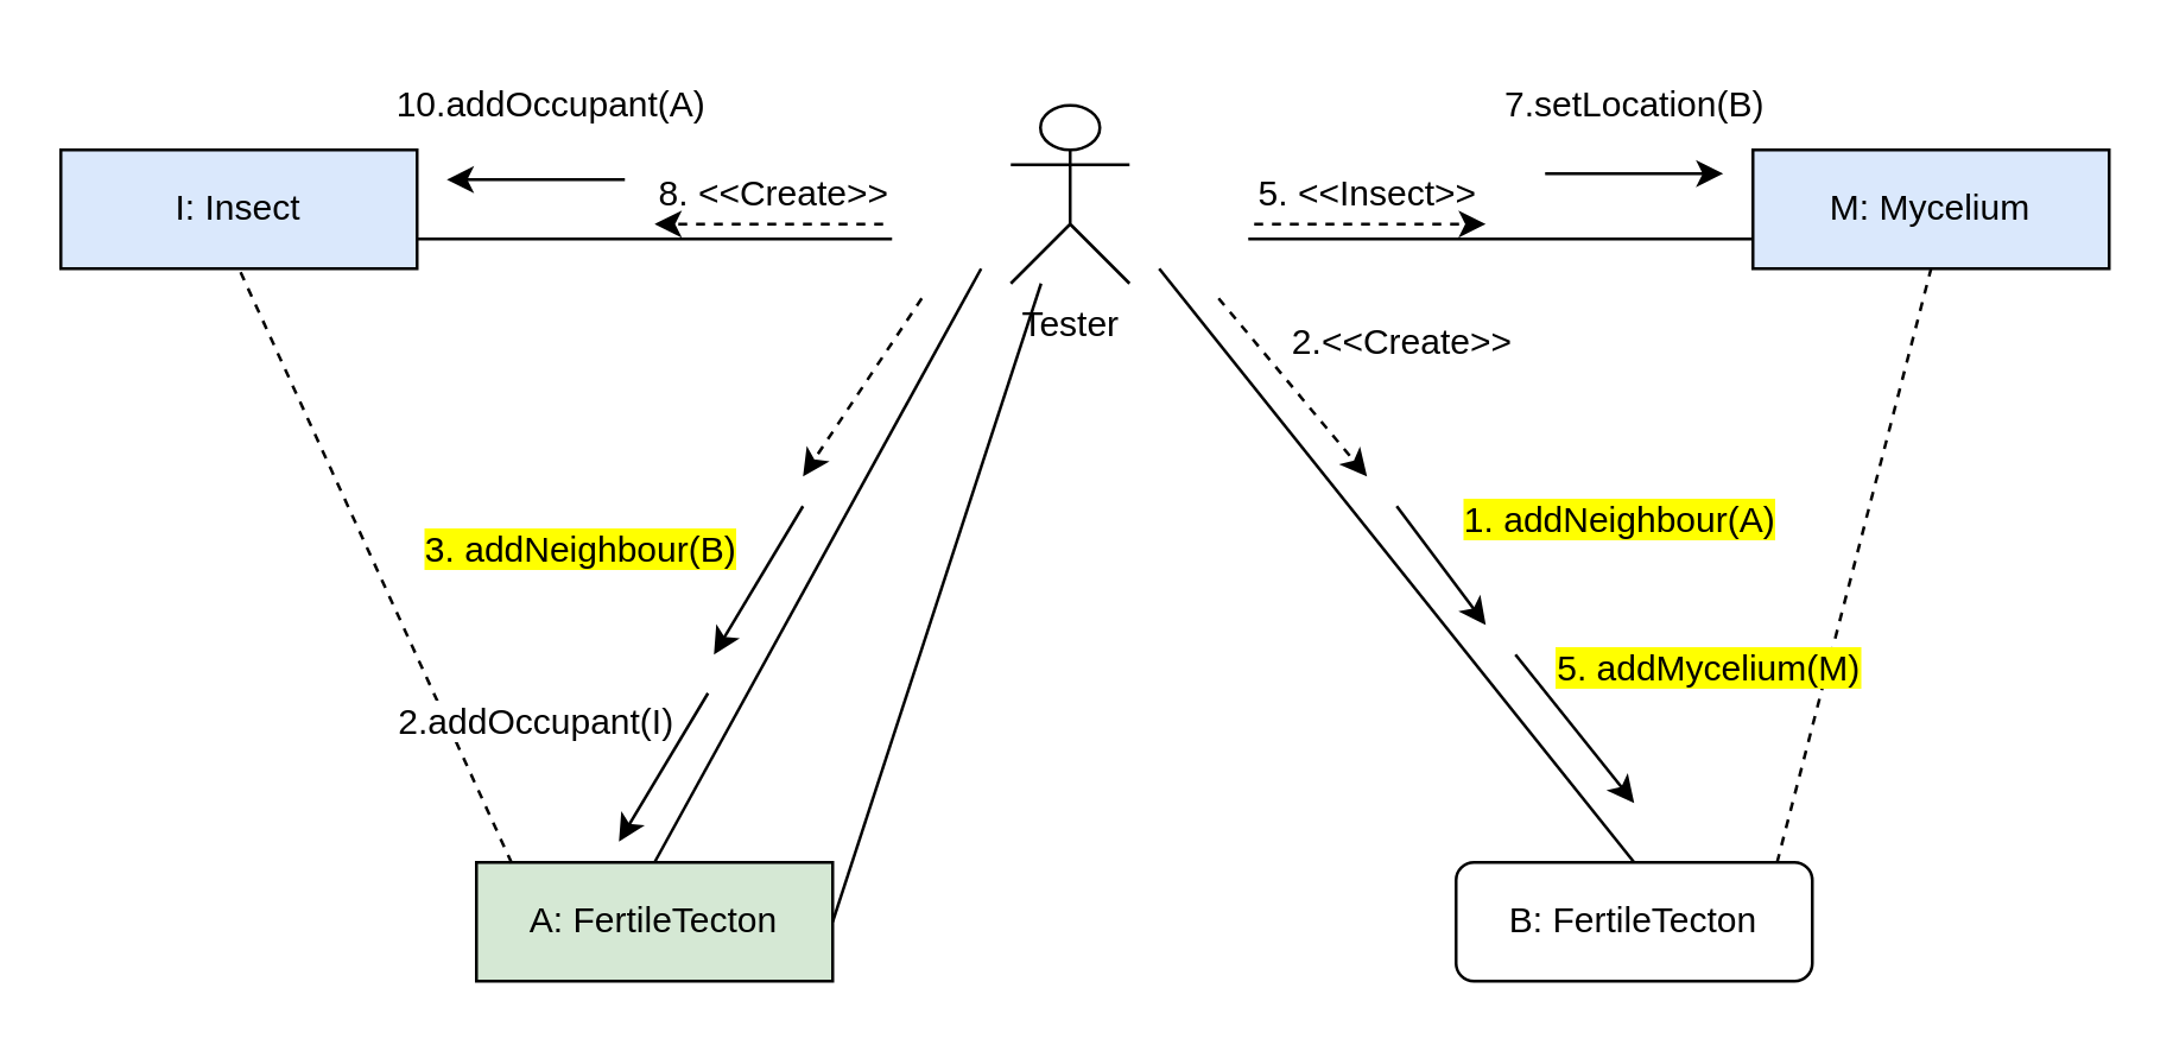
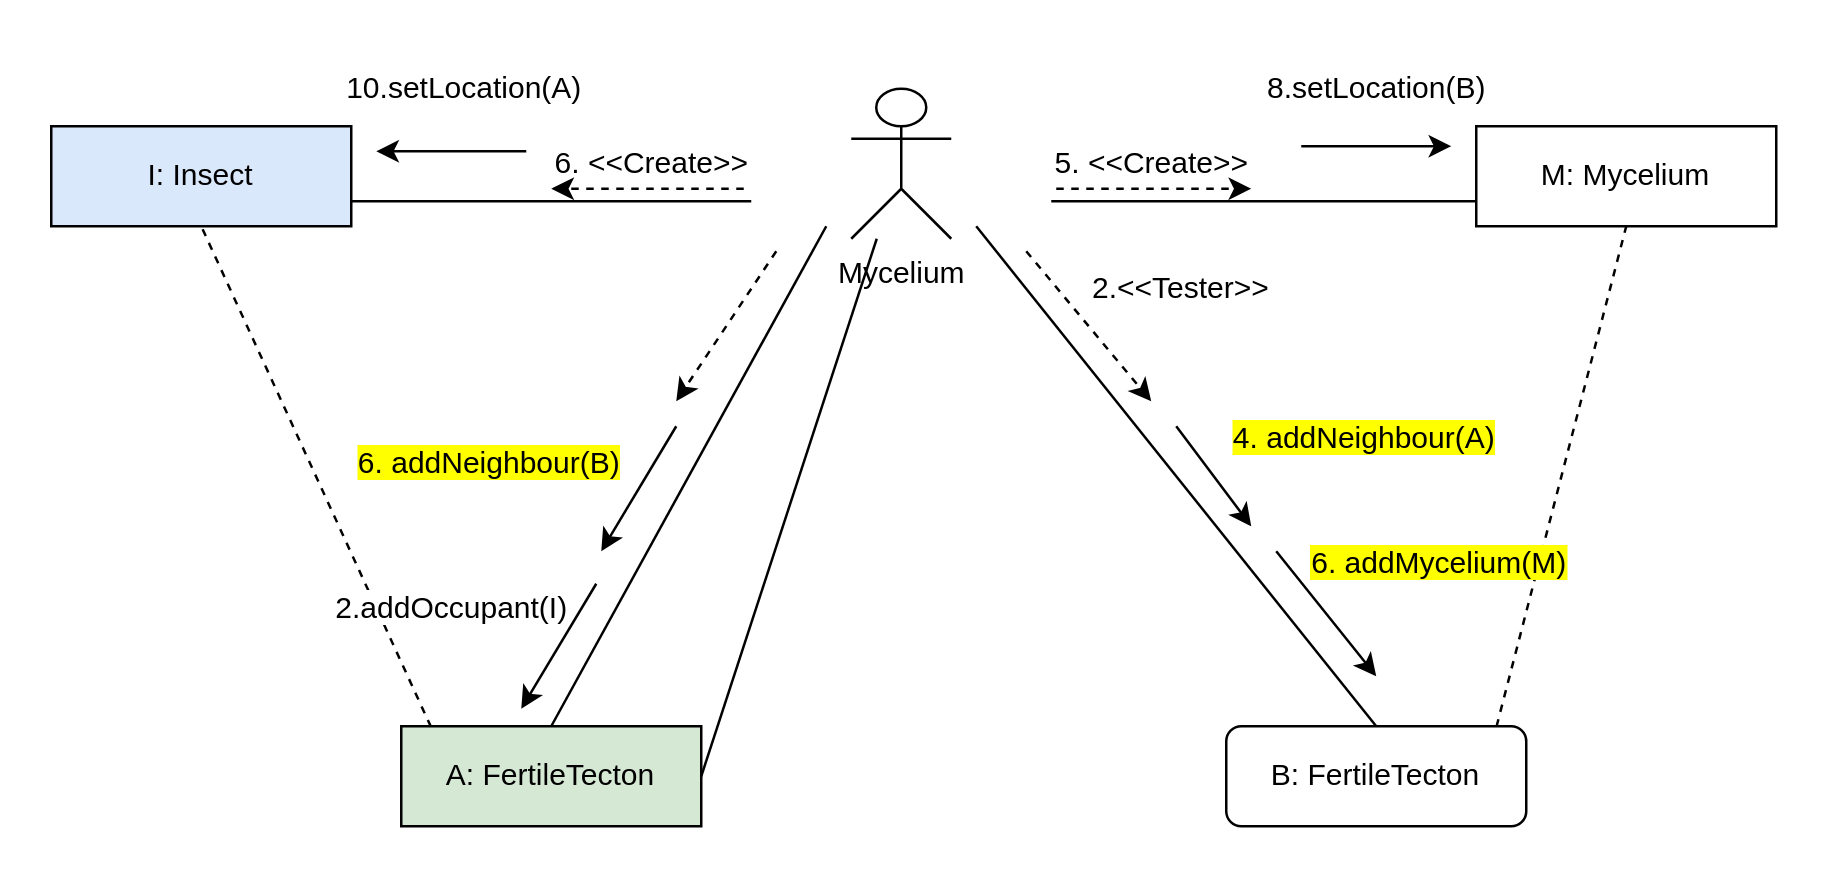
  <mxCell id="0" />
  <mxCell id="1" parent="0" />
  <mxCell id="2" value="A: FertileTecton" style="html=1;whiteSpace=wrap;fillColor=#d5e8d4;" parent="1" vertex="1"><mxGeometry x="160" y="290" width="120" height="40" as="geometry" /></mxCell>
  <mxCell id="3" value="B: Fertile&lt;span style=&quot;background-color: transparent; color: light-dark(rgb(0, 0, 0), rgb(255, 255, 255));&quot;&gt;Tecton&lt;/span&gt;" style="html=1;whiteSpace=wrap;rounded=1;" parent="1" vertex="1"><mxGeometry x="490" y="290" width="120" height="40" as="geometry" /></mxCell>
- <mxCell id="4" value="M: Mycelium" style="html=1;whiteSpace=wrap;fillColor=#dae8fc;" parent="1" vertex="1"><mxGeometry x="590" y="50" width="120" height="40" as="geometry" /></mxCell>
+ <mxCell id="4" value="M: Mycelium" style="html=1;whiteSpace=wrap;" parent="1" vertex="1"><mxGeometry x="590" y="50" width="120" height="40" as="geometry" /></mxCell>
  <mxCell id="5" value="" style="endArrow=none;html=1;rounded=0;exitX=0.5;exitY=0;exitDx=0;exitDy=0;entryX=0.25;entryY=1;entryDx=0;entryDy=0;" parent="1" source="2" edge="1"><mxGeometry width="50" height="50" relative="1" as="geometry"><mxPoint x="300" y="140" as="sourcePoint" /><mxPoint x="330" y="90" as="targetPoint" /></mxGeometry></mxCell>
  <mxCell id="6" value="" style="endArrow=none;html=1;rounded=0;entryX=0.75;entryY=1;entryDx=0;entryDy=0;exitX=0.5;exitY=0;exitDx=0;exitDy=0;" parent="1" source="3" edge="1"><mxGeometry width="50" height="50" relative="1" as="geometry"><mxPoint x="320" y="140" as="sourcePoint" /><mxPoint x="390" y="90" as="targetPoint" /></mxGeometry></mxCell>
  <mxCell id="7" value="" style="endArrow=none;html=1;rounded=0;entryX=1;entryY=0.75;entryDx=0;entryDy=0;exitX=0;exitY=0.75;exitDx=0;exitDy=0;" parent="1" source="4" edge="1"><mxGeometry width="50" height="50" relative="1" as="geometry"><mxPoint x="360" y="140" as="sourcePoint" /><mxPoint x="420" y="80" as="targetPoint" /></mxGeometry></mxCell>
  <mxCell id="8" value="" style="endArrow=classic;html=1;rounded=0;dashed=1;" parent="1" edge="1"><mxGeometry width="50" height="50" relative="1" as="geometry"><mxPoint x="310" y="100" as="sourcePoint" /><mxPoint x="270" y="160" as="targetPoint" /></mxGeometry></mxCell>
  <mxCell id="9" value="" style="endArrow=classic;html=1;rounded=0;" parent="1" edge="1"><mxGeometry width="50" height="50" relative="1" as="geometry"><mxPoint x="270" y="170" as="sourcePoint" /><mxPoint x="240" y="220" as="targetPoint" /></mxGeometry></mxCell>
  <mxCell id="10" value="" style="endArrow=none;html=1;rounded=0;exitX=1;exitY=0.5;exitDx=0;exitDy=0;" parent="1" source="2" target="32" edge="1"><mxGeometry width="50" height="50" relative="1" as="geometry"><mxPoint x="340" y="240" as="sourcePoint" /><mxPoint x="390" y="190" as="targetPoint" /></mxGeometry></mxCell>
- <mxCell id="11" value="&lt;span style=&quot;background-color: light-dark(rgb(255, 255, 0), rgb(31, 31, 0));&quot;&gt;3. addNeighbour(B)&lt;/span&gt;" style="text;html=1;align=center;verticalAlign=middle;resizable=0;points=[];autosize=1;strokeColor=none;fillColor=none;" parent="1" vertex="1"><mxGeometry x="130" y="170" width="130" height="30" as="geometry" /></mxCell>
+ <mxCell id="11" value="&lt;span style=&quot;background-color: light-dark(rgb(255, 255, 0), rgb(31, 31, 0));&quot;&gt;6. addNeighbour(B)&lt;/span&gt;" style="text;html=1;align=center;verticalAlign=middle;resizable=0;points=[];autosize=1;strokeColor=none;fillColor=none;" parent="1" vertex="1"><mxGeometry x="130" y="170" width="130" height="30" as="geometry" /></mxCell>
  <mxCell id="12" value="" style="endArrow=classic;html=1;rounded=0;dashed=1;" parent="1" edge="1"><mxGeometry width="50" height="50" relative="1" as="geometry"><mxPoint x="410" y="100" as="sourcePoint" /><mxPoint x="460" y="160" as="targetPoint" /></mxGeometry></mxCell>
  <mxCell id="13" value="" style="endArrow=classic;html=1;rounded=0;" parent="1" edge="1"><mxGeometry width="50" height="50" relative="1" as="geometry"><mxPoint x="470" y="170" as="sourcePoint" /><mxPoint x="500" y="210" as="targetPoint" /></mxGeometry></mxCell>
- <mxCell id="14" value="&amp;nbsp;2.&amp;lt;&amp;lt;Create&amp;gt;&amp;gt;" style="text;html=1;align=center;verticalAlign=middle;resizable=0;points=[];autosize=1;strokeColor=none;fillColor=none;" parent="1" vertex="1"><mxGeometry x="420" y="100" width="100" height="30" as="geometry" /></mxCell>
- <mxCell id="15" value="&lt;span style=&quot;background-color: light-dark(rgb(255, 255, 0), rgb(237, 237, 237));&quot;&gt;1. addNeighbour(A)&lt;/span&gt;" style="text;html=1;align=center;verticalAlign=middle;resizable=0;points=[];autosize=1;strokeColor=none;fillColor=none;" parent="1" vertex="1"><mxGeometry x="480" y="160" width="130" height="30" as="geometry" /></mxCell>
+ <mxCell id="14" value="&amp;nbsp;2.&amp;lt;&amp;lt;Tester&amp;gt;&amp;gt;" style="text;html=1;align=center;verticalAlign=middle;resizable=0;points=[];autosize=1;strokeColor=none;fillColor=none;" parent="1" vertex="1"><mxGeometry x="420" y="100" width="100" height="30" as="geometry" /></mxCell>
+ <mxCell id="15" value="&lt;span style=&quot;background-color: light-dark(rgb(255, 255, 0), rgb(237, 237, 237));&quot;&gt;4. addNeighbour(A)&lt;/span&gt;" style="text;html=1;align=center;verticalAlign=middle;resizable=0;points=[];autosize=1;strokeColor=none;fillColor=none;" parent="1" vertex="1"><mxGeometry x="480" y="160" width="130" height="30" as="geometry" /></mxCell>
  <mxCell id="16" value="" style="endArrow=classic;html=1;rounded=0;dashed=1;" parent="1" edge="1"><mxGeometry width="50" height="50" relative="1" as="geometry"><mxPoint x="422" y="75" as="sourcePoint" /><mxPoint x="500" y="75" as="targetPoint" /></mxGeometry></mxCell>
- <mxCell id="17" value="5. &amp;lt;&amp;lt;Insect&amp;gt;&amp;gt;" style="text;html=1;align=center;verticalAlign=middle;resizable=0;points=[];autosize=1;strokeColor=none;fillColor=none;" parent="1" vertex="1"><mxGeometry x="410" y="50" width="100" height="30" as="geometry" /></mxCell>
+ <mxCell id="17" value="5. &amp;lt;&amp;lt;Create&amp;gt;&amp;gt;" style="text;html=1;align=center;verticalAlign=middle;resizable=0;points=[];autosize=1;strokeColor=none;fillColor=none;" parent="1" vertex="1"><mxGeometry x="410" y="50" width="100" height="30" as="geometry" /></mxCell>
  <mxCell id="18" value="" style="endArrow=none;html=1;rounded=0;exitX=0.901;exitY=0.002;exitDx=0;exitDy=0;entryX=0.5;entryY=1;entryDx=0;entryDy=0;exitPerimeter=0;dashed=1;" parent="1" source="3" target="4" edge="1"><mxGeometry width="50" height="50" relative="1" as="geometry"><mxPoint x="510" y="190" as="sourcePoint" /><mxPoint x="560" y="140" as="targetPoint" /></mxGeometry></mxCell>
  <mxCell id="19" value="" style="endArrow=classic;html=1;rounded=0;" parent="1" edge="1"><mxGeometry width="50" height="50" relative="1" as="geometry"><mxPoint x="510" y="220" as="sourcePoint" /><mxPoint x="550" y="270" as="targetPoint" /></mxGeometry></mxCell>
- <mxCell id="20" value="&lt;span style=&quot;background-color: light-dark(rgb(255, 255, 0), rgb(237, 237, 237));&quot;&gt;5. addMycelium(M)&lt;/span&gt;" style="text;html=1;align=center;verticalAlign=middle;resizable=0;points=[];autosize=1;strokeColor=none;fillColor=none;" parent="1" vertex="1"><mxGeometry x="510" y="210" width="130" height="30" as="geometry" /></mxCell>
+ <mxCell id="20" value="&lt;span style=&quot;background-color: light-dark(rgb(255, 255, 0), rgb(237, 237, 237));&quot;&gt;6. addMycelium(M)&lt;/span&gt;" style="text;html=1;align=center;verticalAlign=middle;resizable=0;points=[];autosize=1;strokeColor=none;fillColor=none;" parent="1" vertex="1"><mxGeometry x="510" y="210" width="130" height="30" as="geometry" /></mxCell>
  <mxCell id="21" value="I: Insect" style="html=1;whiteSpace=wrap;fillColor=#dae8fc;" parent="1" vertex="1"><mxGeometry x="20" y="50" width="120" height="40" as="geometry" /></mxCell>
  <mxCell id="22" value="" style="endArrow=none;html=1;rounded=0;entryX=0;entryY=0.75;entryDx=0;entryDy=0;exitX=1;exitY=0.75;exitDx=0;exitDy=0;" parent="1" source="21" edge="1"><mxGeometry width="50" height="50" relative="1" as="geometry"><mxPoint x="240" y="130" as="sourcePoint" /><mxPoint x="300" y="80" as="targetPoint" /></mxGeometry></mxCell>
- <mxCell id="23" value="8. &amp;lt;&amp;lt;Create&amp;gt;&amp;gt;" style="text;html=1;align=center;verticalAlign=middle;resizable=0;points=[];autosize=1;strokeColor=none;fillColor=none;" parent="1" vertex="1"><mxGeometry x="210" y="50" width="100" height="30" as="geometry" /></mxCell>
+ <mxCell id="23" value="6. &amp;lt;&amp;lt;Create&amp;gt;&amp;gt;" style="text;html=1;align=center;verticalAlign=middle;resizable=0;points=[];autosize=1;strokeColor=none;fillColor=none;" parent="1" vertex="1"><mxGeometry x="210" y="50" width="100" height="30" as="geometry" /></mxCell>
  <mxCell id="24" value="" style="endArrow=classic;html=1;rounded=0;dashed=1;entryX=0.1;entryY=0.833;entryDx=0;entryDy=0;entryPerimeter=0;" parent="1" target="23" edge="1"><mxGeometry width="50" height="50" relative="1" as="geometry"><mxPoint x="297" y="75" as="sourcePoint" /><mxPoint x="240" y="75" as="targetPoint" /></mxGeometry></mxCell>
  <mxCell id="25" value="" style="endArrow=none;html=1;rounded=0;entryX=0.5;entryY=1;entryDx=0;entryDy=0;exitX=0.099;exitY=0.006;exitDx=0;exitDy=0;exitPerimeter=0;dashed=1;" parent="1" source="2" target="21" edge="1"><mxGeometry width="50" height="50" relative="1" as="geometry"><mxPoint x="20" y="140" as="sourcePoint" /><mxPoint x="70" y="90" as="targetPoint" /></mxGeometry></mxCell>
  <mxCell id="26" value="" style="endArrow=classic;html=1;rounded=0;" parent="1" edge="1"><mxGeometry width="50" height="50" relative="1" as="geometry"><mxPoint x="238" y="233" as="sourcePoint" /><mxPoint x="208" y="283" as="targetPoint" /></mxGeometry></mxCell>
  <mxCell id="27" value="&lt;span style=&quot;background-color: light-dark(#ffffff, var(--ge-dark-color, #121212));&quot;&gt;2.addOccupant(I)&lt;/span&gt;" style="text;html=1;align=center;verticalAlign=middle;resizable=0;points=[];autosize=1;strokeColor=none;fillColor=none;" parent="1" vertex="1"><mxGeometry x="120" y="228" width="120" height="30" as="geometry" /></mxCell>
  <mxCell id="28" value="" style="endArrow=classic;html=1;rounded=0;" parent="1" edge="1"><mxGeometry width="50" height="50" relative="1" as="geometry"><mxPoint x="210" y="60" as="sourcePoint" /><mxPoint x="150" y="60" as="targetPoint" /></mxGeometry></mxCell>
- <mxCell id="29" value="10.addOccupant(A)" style="text;html=1;align=center;verticalAlign=middle;resizable=0;points=[];autosize=1;strokeColor=none;fillColor=none;" parent="1" vertex="1"><mxGeometry x="125" y="20" width="120" height="30" as="geometry" /></mxCell>
+ <mxCell id="29" value="10.setLocation(A)" style="text;html=1;align=center;verticalAlign=middle;resizable=0;points=[];autosize=1;strokeColor=none;fillColor=none;" parent="1" vertex="1"><mxGeometry x="125" y="20" width="120" height="30" as="geometry" /></mxCell>
  <mxCell id="30" value="" style="endArrow=classic;html=1;rounded=0;" parent="1" edge="1"><mxGeometry width="50" height="50" relative="1" as="geometry"><mxPoint x="520" y="58" as="sourcePoint" /><mxPoint x="580" y="58" as="targetPoint" /></mxGeometry></mxCell>
- <mxCell id="31" value="7.setLocation(B)" style="text;html=1;align=center;verticalAlign=middle;resizable=0;points=[];autosize=1;strokeColor=none;fillColor=none;" parent="1" vertex="1"><mxGeometry x="495" y="20" width="110" height="30" as="geometry" /></mxCell>
- <mxCell id="32" value="Tester" style="shape=umlActor;verticalLabelPosition=bottom;verticalAlign=top;html=1;" parent="1" vertex="1"><mxGeometry x="340" y="35" width="40" height="60" as="geometry" /></mxCell>
+ <mxCell id="31" value="8.setLocation(B)" style="text;html=1;align=center;verticalAlign=middle;resizable=0;points=[];autosize=1;strokeColor=none;fillColor=none;" parent="1" vertex="1"><mxGeometry x="495" y="20" width="110" height="30" as="geometry" /></mxCell>
+ <mxCell id="32" value="Mycelium" style="shape=umlActor;verticalLabelPosition=bottom;verticalAlign=top;html=1;" parent="1" vertex="1"><mxGeometry x="340" y="35" width="40" height="60" as="geometry" /></mxCell>
